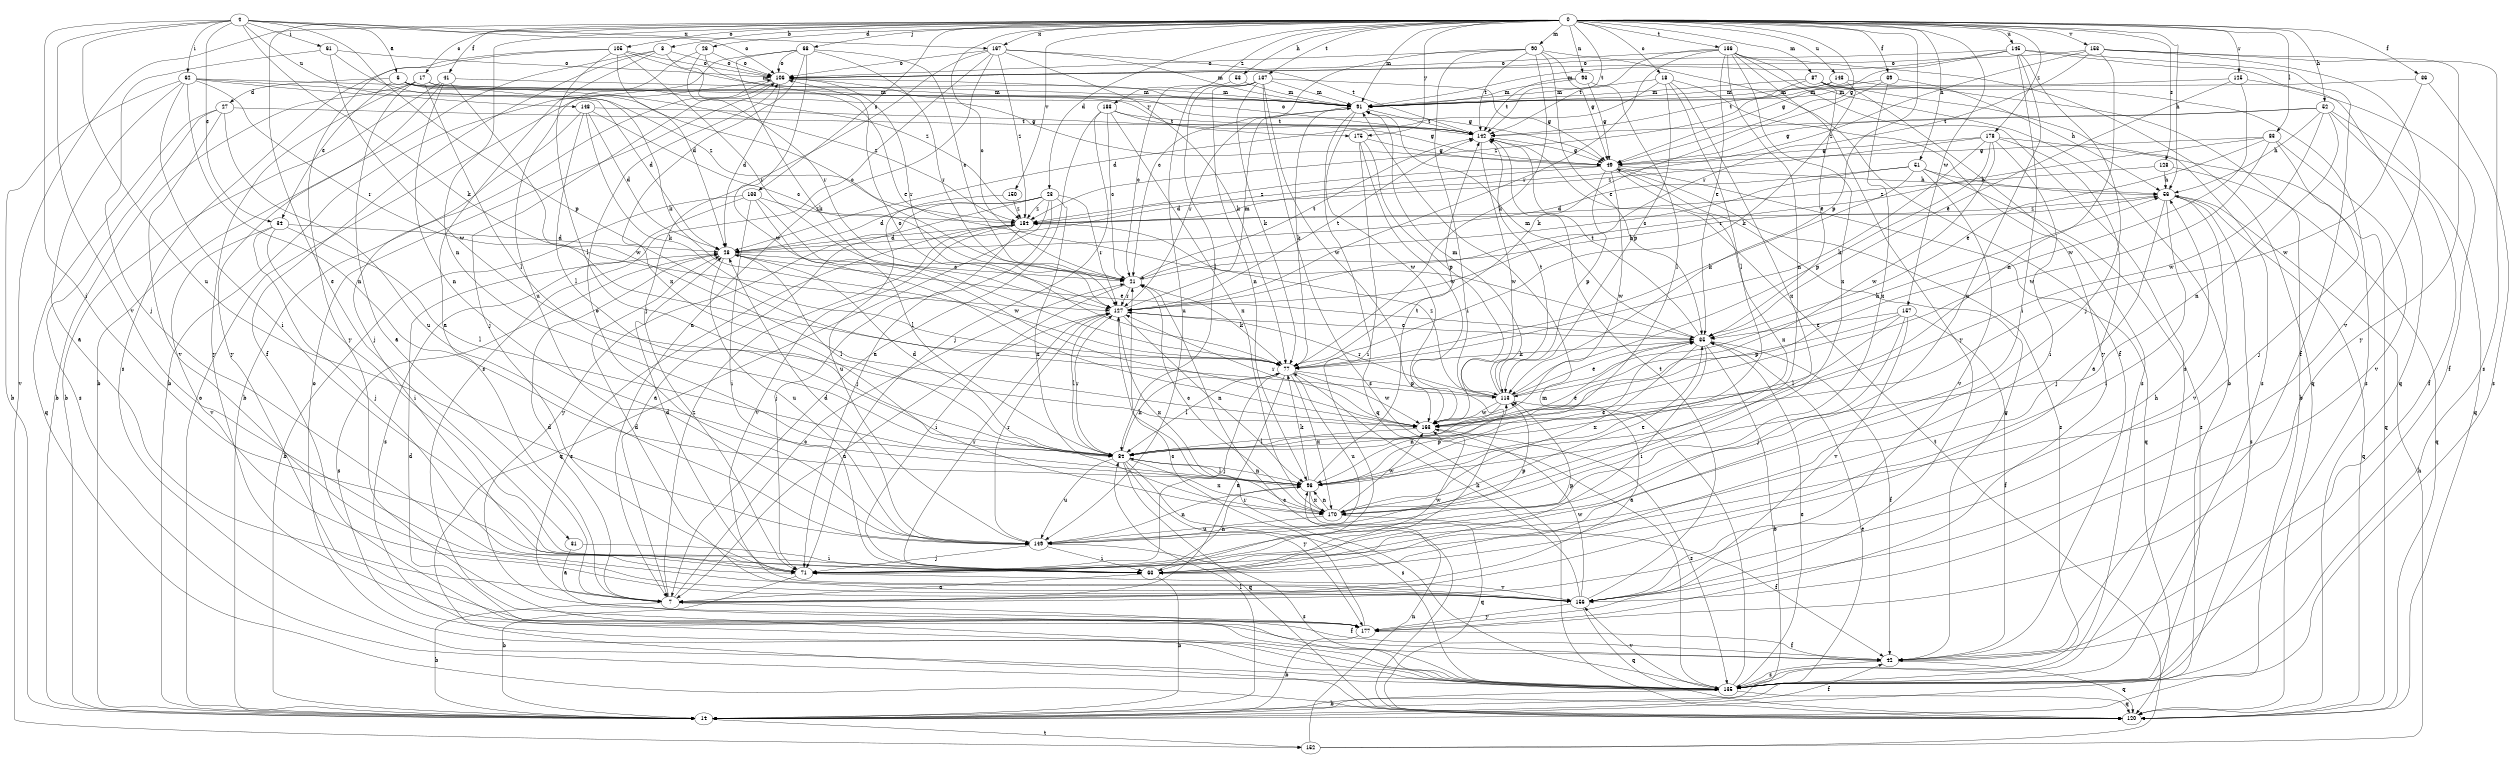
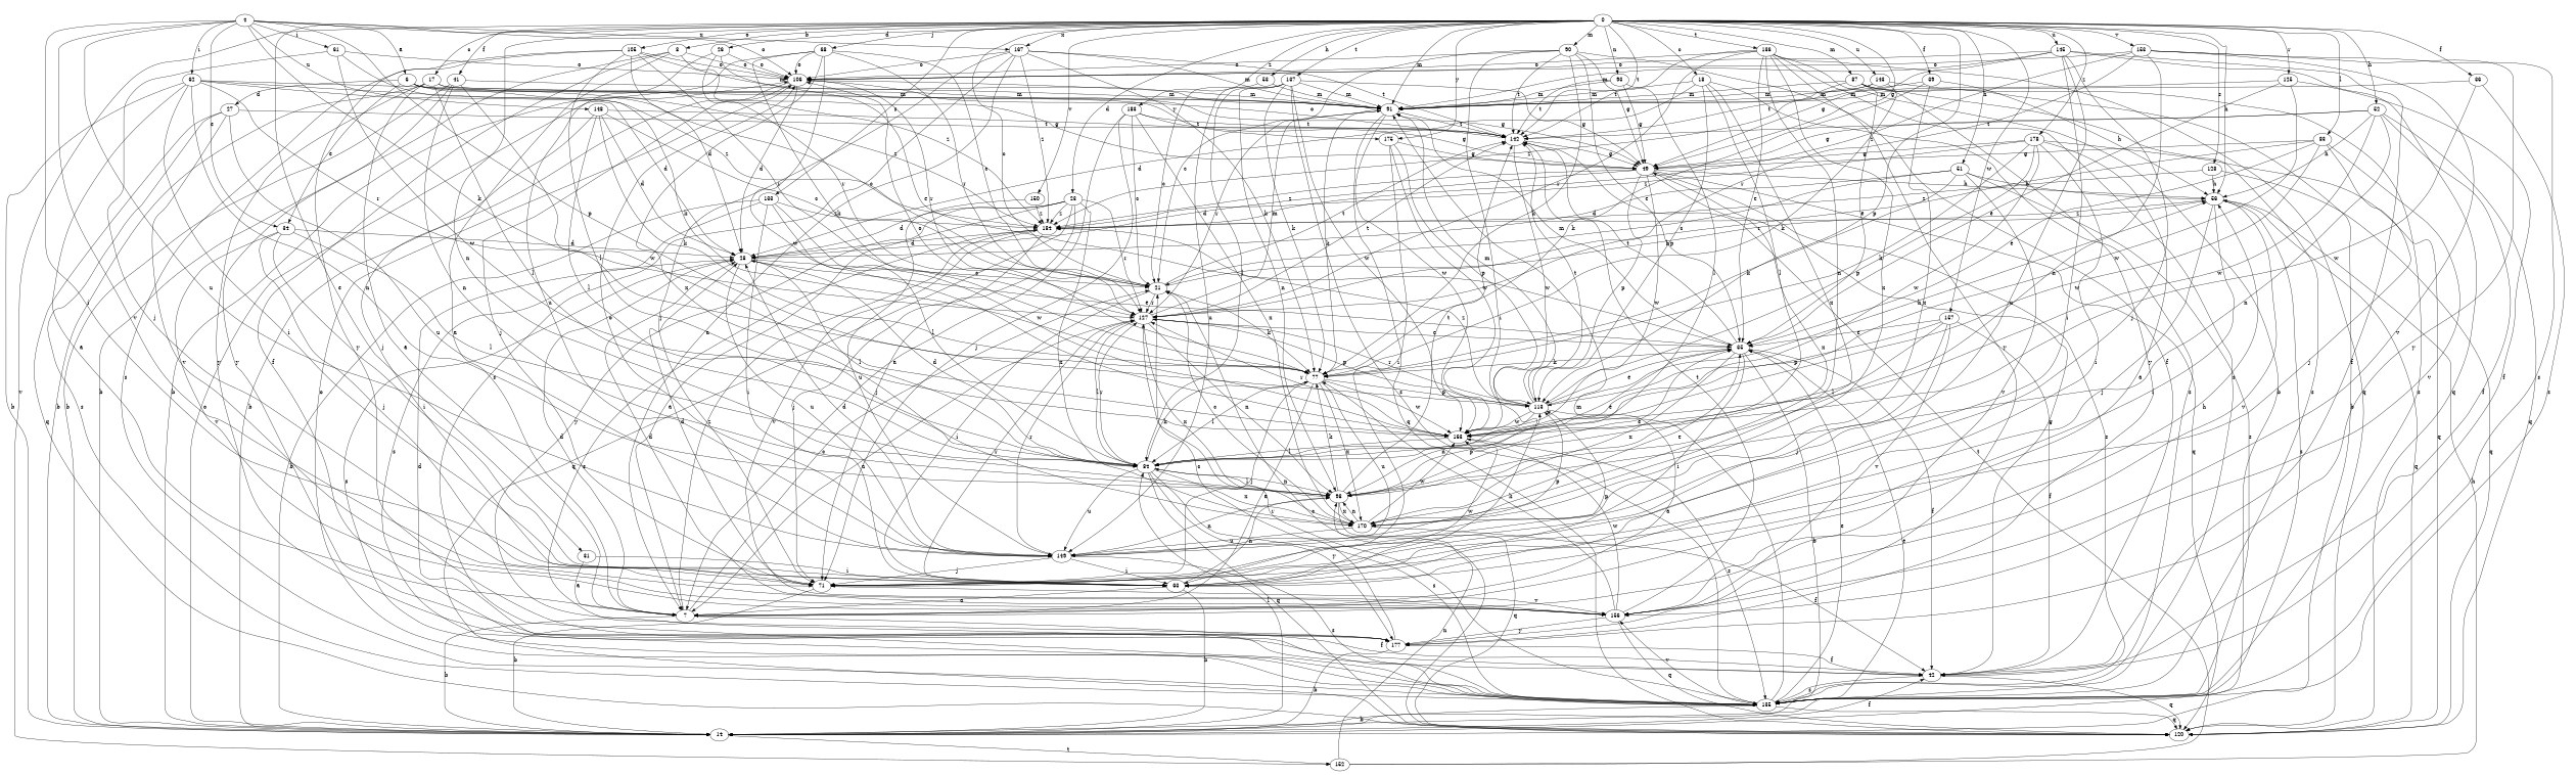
  strict digraph {
    0
    8
    17
    18
    21
    23
    26
    31
    36
    39
    41
    49
    51
    52
    53
    56
    68
    83
    87
    90
    91
    93
    98
    105
    113
    125
    128
    133
    136
    137
    142
    143
    145
    150
    152
    153
    157
    167
    175
    178
    183
    106
    184
    7
    14
    42
    84
    177
    28
    135
    170
    63
    77
    127
    71
    120
    149
    35
    163
    156
    4
    6
    34
    61
    62
    148
    27
    0 -> 8 [label=b]
    0 -> 17 [label=c]
    0 -> 18 [label=c]
    0 -> 21 [label=c]
    0 -> 23 [label=d]
    0 -> 26 [label=d]
    0 -> 31 [label=e]
    0 -> 36 [label=f]
    0 -> 39 [label=f]
    0 -> 41 [label=f]
    0 -> 49 [label=g]
    0 -> 51 [label=h]
    0 -> 52 [label=h]
    0 -> 53 [label=h]
    0 -> 56 [label=h]
    0 -> 68 [label=j]
    0 -> 83 [label=l]
    0 -> 87 [label=m]
    0 -> 90 [label=m]
    0 -> 91 [label=m]
    0 -> 93 [label=n]
    0 -> 98 [label=n]
    0 -> 105 [label=o]
    0 -> 113 [label=p]
    0 -> 125 [label=r]
    0 -> 128 [label=s]
    0 -> 133 [label=s]
    0 -> 136 [label=t]
    0 -> 137 [label=t]
    0 -> 142 [label=t]
    0 -> 143 [label=u]
    0 -> 145 [label=u]
    0 -> 150 [label=v]
    0 -> 152 [label=v]
    0 -> 153 [label=v]
    0 -> 157 [label=w]
    0 -> 167 [label=x]
    0 -> 175 [label=y]
    0 -> 178 [label=z]
    0 -> 183 [label=z]
    8 -> 106 [label=o]
    8 -> 184 [label=z]
    8 -> 7 [label=a]
    8 -> 14 [label=b]
    8 -> 42 [label=f]
    17 -> 49 [label=g]
    17 -> 91 [label=m]
    17 -> 7 [label=a]
    17 -> 14 [label=b]
    17 -> 84 [label=l]
    17 -> 177 [label=y]
    18 -> 91 [label=m]
    18 -> 113 [label=p]
    18 -> 84 [label=l]
    18 -> 28 [label=d]
    18 -> 135 [label=s]
    18 -> 170 [label=x]
    21 -> 56 [label=h]
    21 -> 142 [label=t]
    21 -> 63 [label=i]
    21 -> 77 [label=k]
    21 -> 127 [label=r]
    23 -> 184 [label=z]
    23 -> 7 [label=a]
    23 -> 177 [label=y]
    23 -> 28 [label=d]
    23 -> 170 [label=x]
    23 -> 127 [label=r]
    23 -> 71 [label=j]
    23 -> 120 [label=q]
    26 -> 106 [label=o]
    26 -> 127 [label=r]
    26 -> 149 [label=u]
    26 -> 35 [label=e]
    31 -> 7 [label=a]
    31 -> 63 [label=i]
    36 -> 91 [label=m]
    36 -> 135 [label=s]
    36 -> 163 [label=w]
    39 -> 56 [label=h]
    39 -> 91 [label=m]
    39 -> 170 [label=x]
    39 -> 77 [label=k]
    41 -> 91 [label=m]
    41 -> 98 [label=n]
    41 -> 14 [label=b]
    41 -> 177 [label=y]
    41 -> 163 [label=w]
    49 -> 56 [label=h]
    49 -> 113 [label=p]
    49 -> 184 [label=z]
    49 -> 28 [label=d]
    49 -> 135 [label=s]
    49 -> 170 [label=x]
    49 -> 120 [label=q]
    49 -> 163 [label=w]
    51 -> 21 [label=c]
    51 -> 56 [label=h]
    51 -> 28 [label=d]
    51 -> 135 [label=s]
    51 -> 77 [label=k]
    51 -> 156 [label=v]
    52 -> 49 [label=g]
    52 -> 56 [label=h]
    52 -> 98 [label=n]
    52 -> 142 [label=t]
    52 -> 42 [label=f]
    52 -> 120 [label=q]
    52 -> 163 [label=w]
    53 -> 21 [label=c]
    53 -> 91 [label=m]
    56 -> 184 [label=z]
    56 -> 135 [label=s]
    56 -> 63 [label=i]
    56 -> 71 [label=j]
    56 -> 120 [label=q]
    56 -> 156 [label=v]
    68 -> 21 [label=c]
    68 -> 106 [label=o]
    68 -> 14 [label=b]
    68 -> 170 [label=x]
    68 -> 77 [label=k]
    68 -> 127 [label=r]
    68 -> 163 [label=w]
    83 -> 49 [label=g]
    83 -> 127 [label=r]
    83 -> 71 [label=j]
    83 -> 35 [label=e]
    83 -> 163 [label=w]
    83 -> 156 [label=v]
    87 -> 91 [label=m]
    87 -> 142 [label=t]
    87 -> 14 [label=b]
    87 -> 177 [label=y]
    87 -> 135 [label=s]
    87 -> 35 [label=e]
    90 -> 21 [label=c]
    90 -> 49 [label=g]
    90 -> 142 [label=t]
    90 -> 106 [label=o]
    90 -> 42 [label=f]
    90 -> 63 [label=i]
    90 -> 77 [label=k]
    90 -> 35 [label=e]
    91 -> 142 [label=t]
    91 -> 77 [label=k]
    91 -> 127 [label=r]
    91 -> 120 [label=q]
    91 -> 163 [label=w]
    93 -> 49 [label=g]
    93 -> 91 [label=m]
    93 -> 142 [label=t]
    93 -> 84 [label=l]
    98 -> 113 [label=p]
    98 -> 142 [label=t]
    98 -> 84 [label=l]
    98 -> 170 [label=x]
    98 -> 77 [label=k]
    98 -> 120 [label=q]
    98 -> 35 [label=e]
    105 -> 91 [label=m]
    105 -> 106 [label=o]
    105 -> 84 [label=l]
    105 -> 177 [label=y]
    105 -> 28 [label=d]
    105 -> 135 [label=s]
    105 -> 127 [label=r]
    113 -> 56 [label=h]
    113 -> 91 [label=m]
    113 -> 98 [label=n]
    113 -> 142 [label=t]
    113 -> 184 [label=z]
    113 -> 7 [label=a]
    113 -> 127 [label=r]
    113 -> 35 [label=e]
    113 -> 163 [label=w]
    125 -> 91 [label=m]
    125 -> 42 [label=f]
    125 -> 35 [label=e]
    125 -> 163 [label=w]
    128 -> 56 [label=h]
    128 -> 184 [label=z]
    128 -> 120 [label=q]
    133 -> 184 [label=z]
    133 -> 14 [label=b]
    133 -> 84 [label=l]
    133 -> 135 [label=s]
    133 -> 63 [label=i]
    133 -> 163 [label=w]
    136 -> 98 [label=n]
    136 -> 142 [label=t]
    136 -> 106 [label=o]
    136 -> 14 [label=b]
    136 -> 177 [label=y]
    136 -> 135 [label=s]
    136 -> 170 [label=x]
    136 -> 127 [label=r]
    136 -> 120 [label=q]
    136 -> 35 [label=e]
    137 -> 49 [label=g]
    137 -> 91 [label=m]
    137 -> 98 [label=n]
    137 -> 84 [label=l]
    137 -> 135 [label=s]
    137 -> 77 [label=k]
    137 -> 149 [label=u]
    137 -> 163 [label=w]
    142 -> 49 [label=g]
    142 -> 106 [label=o]
    142 -> 163 [label=w]
    143 -> 91 [label=m]
    143 -> 184 [label=z]
    143 -> 135 [label=s]
    143 -> 77 [label=k]
    145 -> 49 [label=g]
    145 -> 91 [label=m]
    145 -> 106 [label=o]
    145 -> 42 [label=f]
    145 -> 63 [label=i]
    145 -> 71 [label=j]
    145 -> 120 [label=q]
    145 -> 149 [label=u]
    150 -> 184 [label=z]
    150 -> 149 [label=u]
    152 -> 56 [label=h]
    152 -> 98 [label=n]
    152 -> 142 [label=t]
    153 -> 98 [label=n]
    153 -> 106 [label=o]
    153 -> 184 [label=z]
    153 -> 177 [label=y]
    153 -> 135 [label=s]
    153 -> 127 [label=r]
    153 -> 156 [label=v]
    157 -> 113 [label=p]
    157 -> 42 [label=f]
    157 -> 84 [label=l]
    157 -> 71 [label=j]
    157 -> 35 [label=e]
    157 -> 156 [label=v]
    167 -> 91 [label=m]
    167 -> 142 [label=t]
    167 -> 106 [label=o]
    167 -> 184 [label=z]
    167 -> 7 [label=a]
    167 -> 135 [label=s]
    167 -> 77 [label=k]
    167 -> 71 [label=j]
    175 -> 49 [label=g]
    175 -> 113 [label=p]
    175 -> 63 [label=i]
    175 -> 163 [label=w]
    178 -> 49 [label=g]
    178 -> 113 [label=p]
    178 -> 184 [label=z]
    178 -> 7 [label=a]
    178 -> 63 [label=i]
    178 -> 77 [label=k]
    178 -> 120 [label=q]
    178 -> 163 [label=w]
    183 -> 21 [label=c]
    183 -> 49 [label=g]
    183 -> 142 [label=t]
    183 -> 7 [label=a]
    183 -> 170 [label=x]
    183 -> 71 [label=j]
    106 -> 91 [label=m]
    106 -> 14 [label=b]
    106 -> 28 [label=d]
    106 -> 127 [label=r]
    106 -> 71 [label=j]
    184 -> 28 [label=d]
    184 -> 135 [label=s]
    184 -> 71 [label=j]
    184 -> 156 [label=v]
    7 -> 21 [label=c]
    7 -> 56 [label=h]
    7 -> 184 [label=z]
    7 -> 14 [label=b]
    7 -> 42 [label=f]
    7 -> 28 [label=d]
    14 -> 152 [label=t]
    14 -> 106 [label=o]
    14 -> 42 [label=f]
    14 -> 84 [label=l]
    14 -> 35 [label=e]
    42 -> 49 [label=g]
    42 -> 28 [label=d]
    42 -> 135 [label=s]
    42 -> 120 [label=q]
    84 -> 98 [label=n]
    84 -> 177 [label=y]
    84 -> 28 [label=d]
    84 -> 135 [label=s]
    84 -> 170 [label=x]
    84 -> 77 [label=k]
    84 -> 127 [label=r]
    84 -> 120 [label=q]
    84 -> 149 [label=u]
    84 -> 35 [label=e]
    177 -> 21 [label=c]
    177 -> 14 [label=b]
    177 -> 42 [label=f]
    28 -> 21 [label=c]
    28 -> 84 [label=l]
    28 -> 135 [label=s]
    28 -> 149 [label=u]
    28 -> 35 [label=e]
    135 -> 91 [label=m]
    135 -> 106 [label=o]
    135 -> 14 [label=b]
    135 -> 127 [label=r]
    135 -> 120 [label=q]
    135 -> 35 [label=e]
    135 -> 156 [label=v]
    170 -> 21 [label=c]
    170 -> 98 [label=n]
    170 -> 42 [label=f]
    170 -> 149 [label=u]
    170 -> 35 [label=e]
    170 -> 163 [label=w]
    63 -> 98 [label=n]
    63 -> 7 [label=a]
    63 -> 14 [label=b]
    63 -> 127 [label=r]
    63 -> 163 [label=w]
    77 -> 113 [label=p]
    77 -> 106 [label=o]
    77 -> 7 [label=a]
    77 -> 84 [label=l]
    77 -> 170 [label=x]
    77 -> 71 [label=j]
    77 -> 149 [label=u]
    77 -> 163 [label=w]
    127 -> 91 [label=m]
    127 -> 98 [label=n]
+   127 -> 113 [label=p]
    127 -> 142 [label=t]
    127 -> 7 [label=a]
    127 -> 84 [label=l]
    127 -> 170 [label=x]
    127 -> 35 [label=e]
    71 -> 113 [label=p]
    71 -> 14 [label=b]
    71 -> 28 [label=d]
    71 -> 156 [label=v]
    120 -> 21 [label=c]
    149 -> 98 [label=n]
    149 -> 113 [label=p]
    149 -> 106 [label=o]
    149 -> 28 [label=d]
    149 -> 135 [label=s]
    149 -> 63 [label=i]
    149 -> 127 [label=r]
    149 -> 71 [label=j]
    35 -> 91 [label=m]
    35 -> 142 [label=t]
    35 -> 14 [label=b]
    35 -> 42 [label=f]
    35 -> 170 [label=x]
    35 -> 63 [label=i]
    35 -> 77 [label=k]
    163 -> 84 [label=l]
    163 -> 135 [label=s]
    163 -> 127 [label=r]
    156 -> 142 [label=t]
    156 -> 177 [label=y]
    156 -> 28 [label=d]
    156 -> 77 [label=k]
    156 -> 120 [label=q]
    156 -> 163 [label=w]
    4 -> 113 [label=p]
    4 -> 167 [label=x]
    4 -> 106 [label=o]
    4 -> 63 [label=i]
    4 -> 77 [label=k]
    4 -> 149 [label=u]
    4 -> 156 [label=v]
    4 -> 6 [label=a]
    4 -> 34 [label=e]
    4 -> 61 [label=i]
    4 -> 62 [label=i]
    4 -> 148 [label=u]
    6 -> 21 [label=c]
    6 -> 49 [label=g]
    6 -> 175 [label=y]
    6 -> 184 [label=z]
    6 -> 34 [label=e]
    6 -> 27 [label=d]
    34 -> 84 [label=l]
    34 -> 28 [label=d]
    34 -> 63 [label=i]
    34 -> 71 [label=j]
    34 -> 156 [label=v]
    61 -> 106 [label=o]
    61 -> 77 [label=k]
    61 -> 71 [label=j]
    61 -> 163 [label=w]
    62 -> 91 [label=m]
    62 -> 98 [label=n]
    62 -> 184 [label=z]
    62 -> 7 [label=a]
    62 -> 14 [label=b]
    62 -> 28 [label=d]
    62 -> 63 [label=i]
    62 -> 127 [label=r]
    148 -> 21 [label=c]
    148 -> 142 [label=t]
    148 -> 84 [label=l]
    148 -> 28 [label=d]
    148 -> 77 [label=k]
    148 -> 71 [label=j]
    27 -> 142 [label=t]
    27 -> 135 [label=s]
    27 -> 120 [label=q]
    27 -> 149 [label=u]
    27 -> 156 [label=v]
  }
